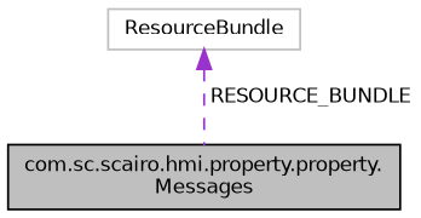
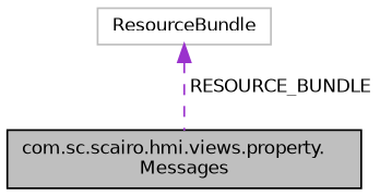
  digraph {
    node [fontname=Helvetica fontsize=10 shape=record style=filled]
-   n1 [color=black fillcolor=grey75 fontcolor=black height=0.2 label="com.sc.scairo.hmi.property.property.\lMessages" width=0.4]
+   n1 [color=black fillcolor=grey75 fontcolor=black height=0.2 label="com.sc.scairo.hmi.views.property.\lMessages" width=0.4]
    n2 [color=grey75 fillcolor=white height=0.2 label=ResourceBundle width=0.4]
    n2 -> n1 [color=darkorchid3 dir=back fontname=Helvetica fontsize=10 label=" RESOURCE_BUNDLE" labelfontname=Helvetica labelfontsize=10 style=dashed]
  }
